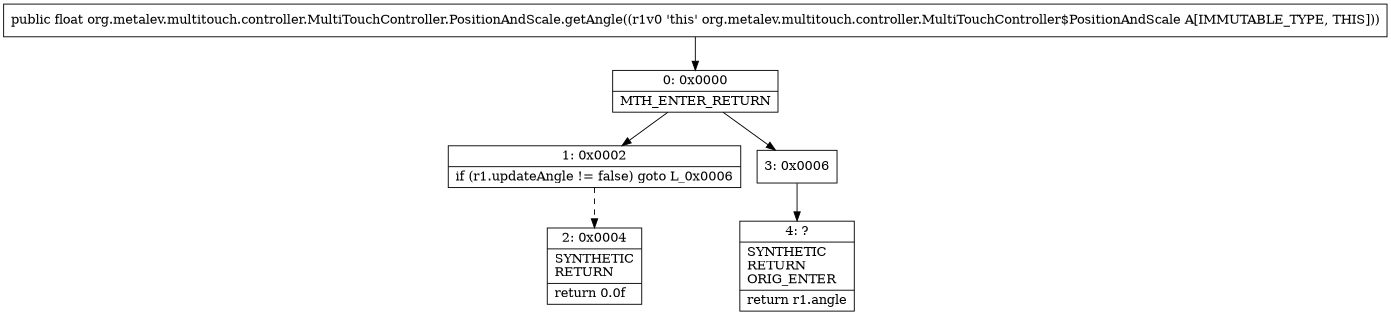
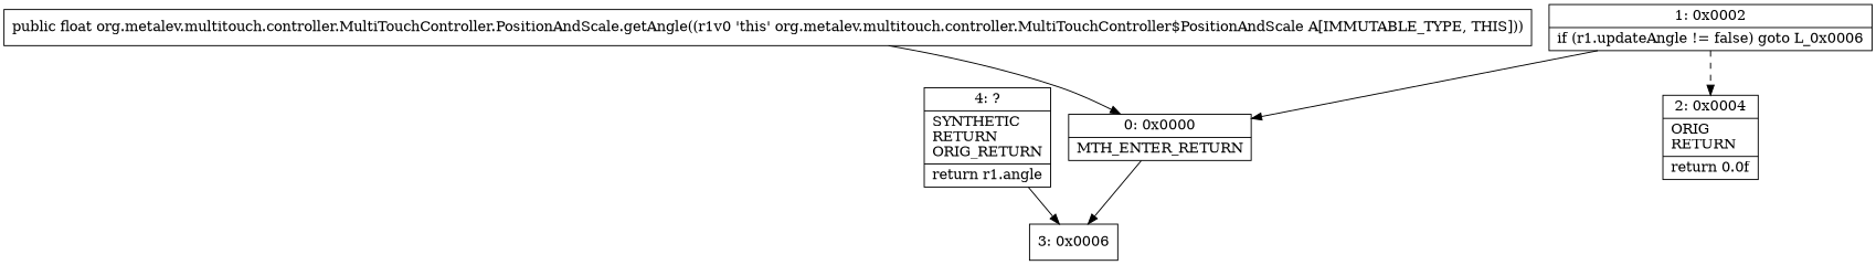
  digraph {
    node [shape=record]
    n1 [label="{0\:\ 0x0000|MTH_ENTER_RETURN\l}"]
    n2 [label="{1\:\ 0x0002|if (r1.updateAngle != false) goto L_0x0006\l}"]
    n3 [label="{3\:\ 0x0006}"]
-   n4 [label="{2\:\ 0x0004|SYNTHETIC\lRETURN\l|return 0.0f\l}"]
-   n5 [label="{4\:\ ?|SYNTHETIC\lRETURN\lORIG_ENTER\l|return r1.angle\l}"]
+   n4 [label="{2\:\ 0x0004|ORIG\lRETURN\l|return 0.0f\l}"]
+   n5 [label="{4\:\ ?|SYNTHETIC\lRETURN\lORIG_RETURN\l|return r1.angle\l}"]
    n6 [label="{public float org.metalev.multitouch.controller.MultiTouchController.PositionAndScale.getAngle((r1v0 'this' org.metalev.multitouch.controller.MultiTouchController$PositionAndScale A[IMMUTABLE_TYPE, THIS])) }"]
-   n1 -> n2
+   n2 -> n1
    n1 -> n3
    n2 -> n4 [style=dashed]
-   n3 -> n5
+   n5 -> n3
    n6 -> n1
  }
